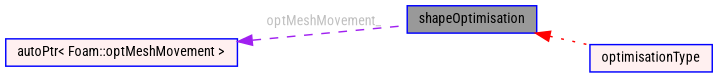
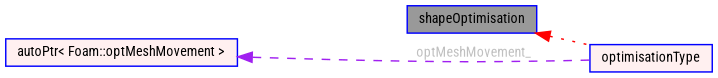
  digraph {
    fontname="Roboto Condensed"
    rankdir=LR
    node [color=blue fillcolor="#FFF0F0" fontname="Roboto Condensed" fontsize=10 shape=box style=filled]
    edge [dir=back fontname="Roboto Condensed" fontsize=10 labelfontname=Helvetica labelfontsize=10]
    n1 [fillcolor=grey60 fontcolor=black height=0.2 label=shapeOptimisation width=0.4]
    n2 [height=0.2 label=optimisationType width=0.4]
    n3 [height=0.2 label="autoPtr\< Foam::optMeshMovement \>" width=0.4]
    n1 -> n2 [color=red style=dotted]
-   n3 -> n1 [color=purple fontcolor=grey label=" optMeshMovement_" style=dashed]
+   n3 -> n2 [color=purple fontcolor=grey label=" optMeshMovement_" style=dashed]
  }
